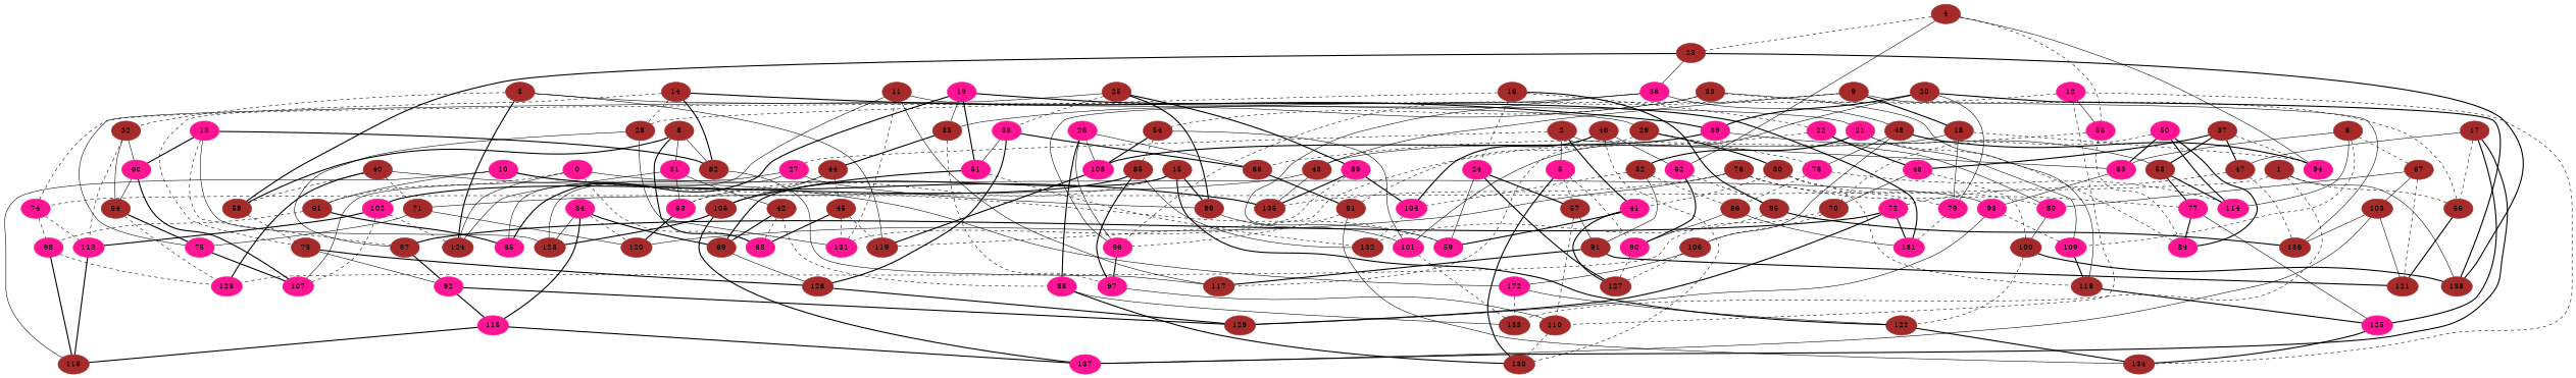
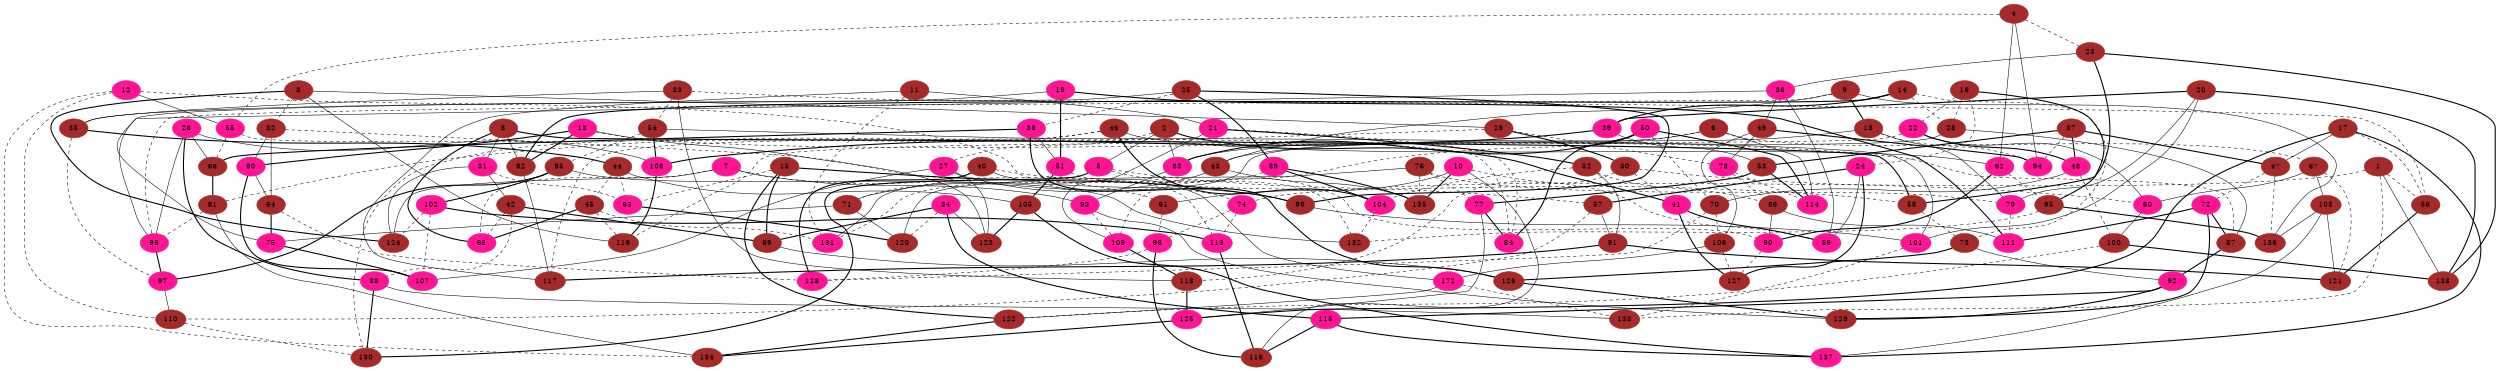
  graph {
    node [color=brown style=filled]
    edge [style=bold]
    1
    56
    74 [color=deeppink]
    133
    138
    121
    113 [color=deeppink]
    98 [color=deeppink]
    5 [color=deeppink]
    2
    27 [color=deeppink]
    41 [color=deeppink]
    83 [color=deeppink]
    57
    90 [color=deeppink]
    130
    123
    99
    107 [color=deeppink]
    59 [color=deeppink]
    127
    93 [color=deeppink]
    3
    29
    32
    119
    124
    30
    78 [color=deeppink]
    81
    60 [color=deeppink]
    64
    4
    23
    55 [color=deeppink]
    62 [color=deeppink]
    94 [color=deeppink]
    58
    36 [color=deeppink]
    84 [color=deeppink]
    66
    95
    110
    91
    6
    67
    109 [color=deeppink]
    114 [color=deeppink]
    80 [color=deeppink]
    103
    118
-   7 [color=deeppink label=0]
+   7 [color=deeppink]
    61
    68 [color=deeppink]
-   65 [color=deeppink]
    129
    8
    31 [color=deeppink]
    82
    63 [color=deeppink]
    42
    73
    117
    9
    18
    43
    96 [color=deeppink]
    136
    79 [color=deeppink]
    135
    71
    97 [color=deeppink]
    10 [color=deeppink]
    116
    21 [color=deeppink]
    11
    131 [color=deeppink]
    52
    12 [color=deeppink]
    134
    13 [color=deeppink]
    87
    92 [color=deeppink]
    14
    28
    39 [color=deeppink]
    108 [color=deeppink]
    53
    126
    15
    69
    122
    120
    101 [color=deeppink]
    16
    22 [color=deeppink]
    24 [color=deeppink]
    48 [color=deeppink]
    132
    17
    47
    125 [color=deeppink]
    137 [color=deeppink]
    72 [color=deeppink]
-   111 [color=deeppink label=181]
+   111 [color=deeppink]
    19 [color=deeppink]
    35
    51 [color=deeppink]
    44
    105
    20
    104 [color=deeppink]
    86
    70
    100
    49
    25
    38 [color=deeppink]
    75 [color=deeppink]
    89 [color=deeppink]
    26 [color=deeppink]
    88 [color=deeppink]
    128 [color=deeppink]
    33
    54
    85
    34 [color=deeppink]
    115 [color=deeppink]
    45
    106
    37
    77 [color=deeppink]
    40
    n134 [color=deeppink label=172]
    46
    50 [color=deeppink]
    102 [color=deeppink]
    76
    1 -- 56 [style=dashed]
    1 -- 74 [style=dashed]
    1 -- 133 [style=dashed]
    1 -- 138 [style=solid]
    56 -- 121
    74 -- 113 [style=dashed]
    74 -- 98 [style=dashed]
    113 -- 116
    98 -- 116
    98 -- 128 [style=dashed]
    5 -- 57 [style=dashed]
    5 -- 90 [style=dashed]
    5 -- 130
    2 -- 5 [style=solid]
    2 -- 27 [style=dashed]
    2 -- 41
    2 -- 83 [style=solid]
    27 -- 123 [style=solid]
    27 -- 99 [style=solid]
    27 -- 107 [style=solid]
    41 -- 59
    41 -- 127
    83 -- 93 [style=solid]
    57 -- 110 [style=dashed]
    57 -- 91 [style=solid]
    90 -- 127 [style=dashed]
    99 -- 101 [style=solid]
    93 -- 109 [style=dashed]
    93 -- 129 [style=solid]
    3 -- 29 [style=solid]
    3 -- 32 [style=dashed]
    3 -- 119 [style=solid]
    3 -- 124
    29 -- 30
    29 -- 78 [style=dashed]
    29 -- 81 [style=dashed]
    32 -- 113 [style=dashed]
    32 -- 60 [style=solid]
    32 -- 64 [style=solid]
    30 -- 41 [style=dashed]
    30 -- 80 [style=dashed]
    30 -- 118 [style=dashed]
    78 -- 114 [style=dashed]
    78 -- 86 [style=dashed]
    81 -- 96 [style=dashed]
    81 -- 134 [style=solid]
    60 -- 107
    60 -- 64 [style=solid]
    64 -- 75
    64 -- 128 [style=dashed]
    4 -- 23 [style=dashed]
    4 -- 55 [style=dashed]
    4 -- 62 [style=solid]
    4 -- 94 [style=solid]
    23 -- 138
    23 -- 58
    23 -- 36 [style=solid]
    55 -- 84 [style=dashed]
    55 -- 66 [style=dashed]
    62 -- 90
    62 -- 95 [style=dashed]
    58 -- 73 [style=dashed]
    36 -- 59 [style=solid]
    36 -- 96 [style=solid]
    36 -- 49 [style=solid]
    66 -- 81
    95 -- 136
    95 -- 132 [style=dashed]
    110 -- 130 [style=dashed]
    91 -- 121
    91 -- 117
    6 -- 83 [style=solid]
    6 -- 67 [style=dashed]
    6 -- 109 [style=dashed]
    6 -- 114 [style=solid]
    67 -- 121 [style=dashed]
    67 -- 80 [style=solid]
    67 -- 103 [style=solid]
    109 -- 118
    80 -- 100 [style=solid]
    103 -- 121 [style=solid]
    103 -- 136 [style=solid]
    103 -- 137 [style=solid]
    118 -- 125
    7 -- 93 [style=solid]
    7 -- 124 [style=solid]
    7 -- 61 [style=dashed]
    7 -- 68 [style=dashed]
    61 -- 98 [style=dashed]
-   61 -- 65
    8 -- 58
    8 -- 68
    8 -- 31 [style=solid]
    8 -- 82 [style=solid]
    31 -- 124 [style=solid]
-   31 -- 63 [style=solid]
+   31 -- 63 [style=dashed]
    31 -- 42 [style=solid]
    82 -- 117 [style=solid]
    63 -- 120
    42 -- 68 [style=dashed]
    42 -- 69
    42 -- 88 [style=dashed]
    73 -- 92 [style=solid]
    73 -- 126
    9 -- 18
    9 -- 43 [style=solid]
    9 -- 96 [style=dashed]
    9 -- 136 [style=solid]
    18 -- 94 [style=dashed]
    18 -- 43 [style=solid]
    18 -- 79 [style=solid]
    43 -- 135 [style=solid]
    43 -- 71 [style=solid]
    96 -- 97
    79 -- 111 [style=dashed]
    71 -- 120 [style=solid]
    71 -- 75 [style=solid]
    97 -- 110 [style=solid]
    10 -- 59 [style=dashed]
    10 -- 61 [style=solid]
    10 -- 135
    10 -- 116 [style=solid]
    21 -- 84 [style=dashed]
    21 -- 109 [style=solid]
    21 -- 52
-   11 -- 65 [style=solid]
    11 -- 117 [style=solid]
    11 -- 21 [style=solid]
    11 -- 131 [style=dashed]
    52 -- 91 [style=solid]
    52 -- 104 [style=dashed]
    52 -- 86 [style=dashed]
    12 -- 74 [style=dashed]
    12 -- 55 [style=solid]
    12 -- 110 [style=dashed]
    12 -- 134 [style=dashed]
    13 -- 123 [style=solid]
    13 -- 60
    13 -- 82
    13 -- 87 [style=dashed]
    87 -- 92
    92 -- 129
    92 -- 115
    14 -- 82
    14 -- 73 [style=dashed]
    14 -- 28 [style=dashed]
    14 -- 39
    28 -- 131 [style=solid]
    28 -- 87 [style=solid]
    39 -- 108
    39 -- 53 [style=solid]
    108 -- 119
    53 -- 114
    53 -- 77
    126 -- 129
    15 -- 99
    15 -- 63 [style=dashed]
    15 -- 69
    15 -- 122
    69 -- 126 [style=solid]
    122 -- 134
    101 -- 133 [style=dashed]
    16 -- 95
    16 -- 28 [style=dashed]
    16 -- 22 [style=dashed]
    16 -- 24 [style=dashed]
    22 -- 119 [style=dashed]
    22 -- 80 [style=solid]
    22 -- 48
    24 -- 57
    24 -- 59 [style=solid]
    24 -- 127
    48 -- 70 [style=solid]
    48 -- 100 [style=dashed]
    17 -- 56 [style=dashed]
    17 -- 47 [style=solid]
    17 -- 125
    17 -- 137
    47 -- 136 [style=dashed]
    47 -- 72 [style=dashed]
    125 -- 134
    72 -- 129
    72 -- 87
    72 -- 111
-   19 -- 65
    19 -- 111
    19 -- 35 [style=solid]
    19 -- 51
    35 -- 97 [style=dashed]
    35 -- 44
    51 -- 132 [style=dashed]
    51 -- 105
    44 -- 63 [style=dashed]
    44 -- 105 [style=solid]
    44 -- 45 [style=dashed]
    105 -- 123
    105 -- 137
    20 -- 138
    20 -- 79 [style=solid]
    20 -- 39
    20 -- 101 [style=solid]
    104 -- 132 [style=dashed]
    86 -- 90 [style=solid]
    86 -- 111 [style=solid]
    70 -- 128 [style=dashed]
    70 -- 106 [style=dashed]
    100 -- 138
    100 -- 122 [style=dashed]
    49 -- 78 [style=solid]
    49 -- 94
    49 -- 106 [style=solid]
    25 -- 99
    25 -- 38 [style=dashed]
    25 -- 75 [style=solid]
    25 -- 89
    38 -- 66
    38 -- 126
    38 -- 51 [style=solid]
    75 -- 107
    89 -- 135
    89 -- 131 [style=dashed]
    89 -- 104
    26 -- 66 [style=solid]
    26 -- 96 [style=solid]
    26 -- 108 [style=solid]
    26 -- 88
    88 -- 133 [style=solid]
    88 -- 130
    33 -- 56 [style=dashed]
    33 -- 118 [style=solid]
    33 -- 35 [style=solid]
    33 -- 54 [style=dashed]
    54 -- 108
    54 -- 101 [style=solid]
    54 -- 85 [style=dashed]
    85 -- 97
    85 -- 132 [style=solid]
    85 -- 102
    34 -- 123 [style=solid]
    34 -- 69
    34 -- 120 [style=dashed]
    34 -- 115
    115 -- 116
    115 -- 137
    45 -- 119 [style=dashed]
    45 -- 68
    45 -- 131 [style=dashed]
    106 -- 127 [style=dashed]
    106 -- n134 [style=solid]
    37 -- 94 [style=dashed]
    37 -- 53
    37 -- 48
    37 -- 47
    77 -- 84
    77 -- 125 [style=solid]
    40 -- 58 [style=dashed]
    40 -- 71 [style=dashed]
    40 -- 128
    40 -- n134 [style=solid]
    n134 -- 133 [style=dashed]
    n134 -- 122 [style=solid]
    46 -- 130 [style=dashed]
    46 -- 62 [style=solid]
    46 -- 117 [style=dashed]
    46 -- 104
    50 -- 83
    50 -- 84
    50 -- 114
    50 -- 70 [style=dashed]
    102 -- 113
    102 -- 107 [style=dashed]
    102 -- 124 [style=dashed]
    76 -- 79 [style=dashed]
    76 -- 135 [style=dashed]
    76 -- 120 [style=solid]
    76 -- 77 [style=dashed]
  }
